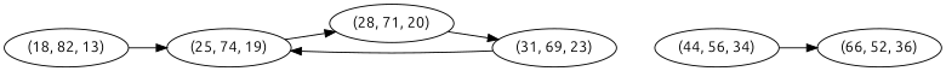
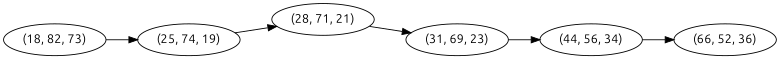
  digraph {
    fontname=Ubuntu
    rankdir=LR
    node [fontname=Ubuntu]
    edge [fontname=Ubuntu]
-   "(18, 82, 13)"
+   "(18, 82, 13)" [label="(18, 82, 73)"]
    "(25, 74, 19)"
-   "(28, 71, 21)" [label="(28, 71, 20)"]
+   "(28, 71, 21)"
    "(31, 69, 23)"
    "(44, 56, 34)"
    n6 [label="(66, 52, 36)"]
    "(18, 82, 13)" -> "(25, 74, 19)"
    "(25, 74, 19)" -> "(28, 71, 21)"
    "(28, 71, 21)" -> "(31, 69, 23)"
-   "(31, 69, 23)" -> "(25, 74, 19)"
+   "(31, 69, 23)" -> "(44, 56, 34)"
    "(44, 56, 34)" -> n6
  }
